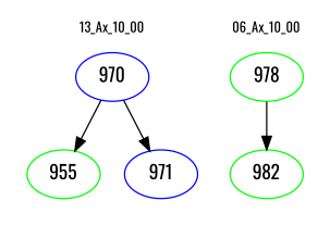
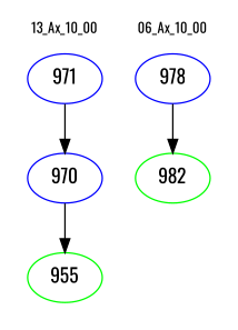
  digraph {
    fontname=Oswald
    node [color=blue fontname=Oswald]
    edge [color=black fontname=Oswald]
    n1 [label=970]
    n2 [color=green label=955]
    n3 [label=971]
-   n4 [color=green label=978]
+   n4 [label=978]
    n5 [color=green label=982]
    subgraph cluster_1 {
      color=white
      fontsize=10
      label="13_Ax_10_00"
      n1
      n2
      n3
    }
    subgraph cluster_2 {
      color=white
      fontsize=10
      label="06_Ax_10_00"
      n4
      n5
    }
    n1 -> n2
-   n1 -> n3
+   n3 -> n1
    n4 -> n5
  }
